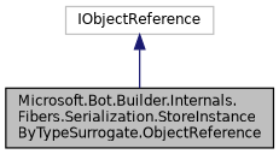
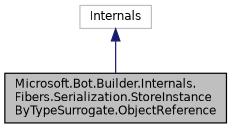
  digraph {
    node [fontname=Helvetica fontsize=10 shape=record style=filled]
    n1 [color=black fillcolor=grey75 fontcolor=black height=0.2 label="Microsoft.Bot.Builder.Internals.\lFibers.Serialization.StoreInstance\lByTypeSurrogate.ObjectReference" width=0.4]
-   n2 [color=grey75 fillcolor=white height=0.2 label=IObjectReference width=0.4]
+   n2 [color=grey75 fillcolor=white height=0.2 label=Internals width=0.4]
    n2 -> n1 [color=midnightblue dir=back fontname=Helvetica fontsize=10 labelfontname=Helvetica labelfontsize=10 style=solid]
  }
